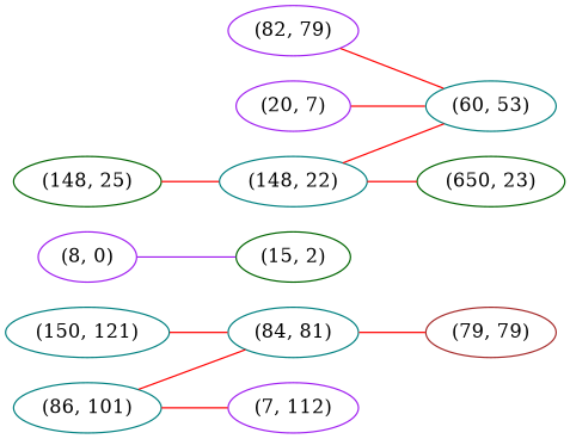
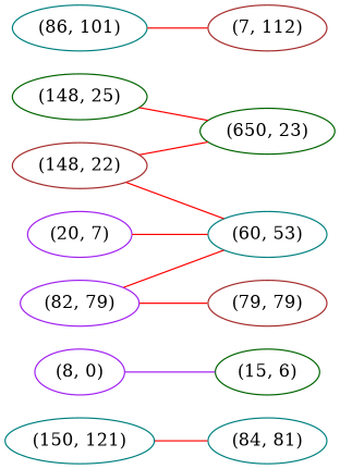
  graph {
    rankdir=LR
    node [color=teal]
    edge [color=red weight=1]
    "(150, 121)"
    "(84, 81)"
    n3 [color=purple label="(8, 0)"]
-   "(15, 6)" [color=darkgreen label="(15, 2)"]
+   "(15, 6)" [color=darkgreen]
    "(148, 25)" [color=darkgreen]
-   "(148, 22)"
+   "(148, 22)" [color=brown]
    n7 [label="(60, 53)"]
    n8 [color=darkgreen label="(650, 23)"]
    "(82, 79)" [color=purple]
    "(79, 79)" [color=brown]
    "(20, 7)" [color=purple]
    "(86, 101)"
-   "(7, 112)" [color=purple]
+   "(7, 112)" [color=brown]
    "(150, 121)" -- "(84, 81)"
    n3 -- "(15, 6)" [color=purple weight=4]
-   "(148, 25)" -- "(148, 22)"
+   "(148, 25)" -- n8
    "(148, 22)" -- n7
    "(148, 22)" -- n8
    "(82, 79)" -- n7
-   "(84, 81)" -- "(79, 79)"
+   "(82, 79)" -- "(79, 79)"
    "(20, 7)" -- n7
-   "(86, 101)" -- "(84, 81)"
    "(86, 101)" -- "(7, 112)"
  }
